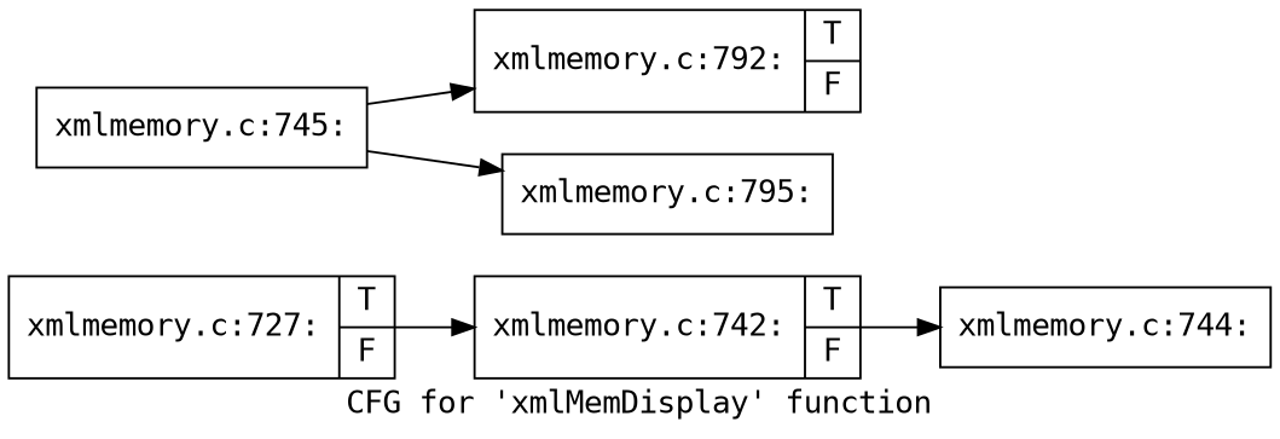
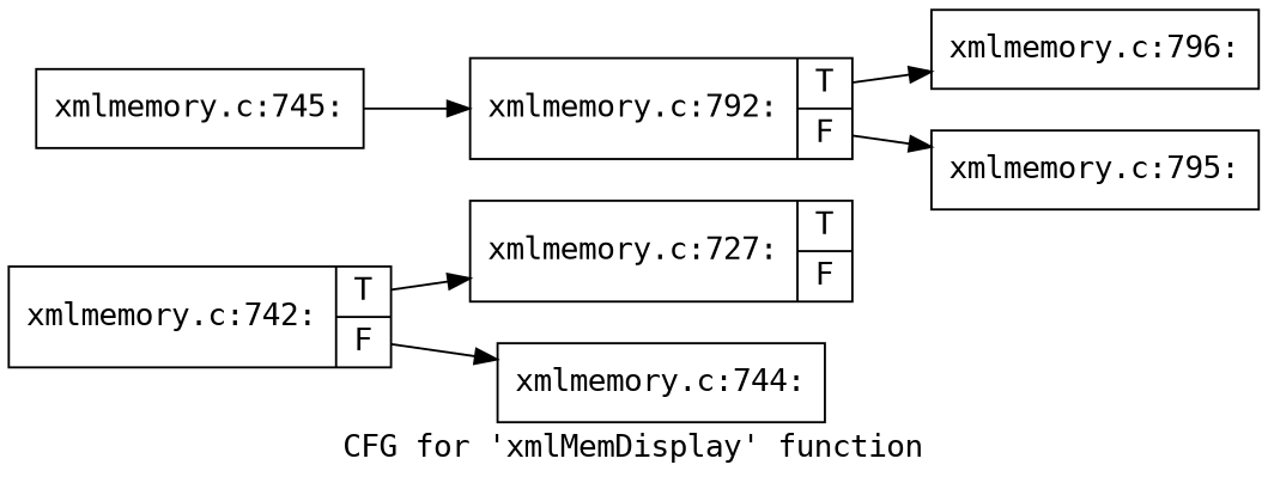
  digraph {
    fontname="DejaVu Sans Mono"
    label="CFG for 'xmlMemDisplay' function"
    rankdir=LR
    node [fontname="DejaVu Sans Mono" shape=record]
    edge [fontname="DejaVu Sans Mono"]
    n1 [label="{xmlmemory.c:727:|{<s0>T|<s1>F}}"]
    n2 [label="{xmlmemory.c:742:|{<s0>T|<s1>F}}"]
    n3 [label="{xmlmemory.c:744:}"]
    n4 [label="{xmlmemory.c:792:|{<s0>T|<s1>F}}"]
+   n5 [label="{xmlmemory.c:796:}"]
    n6 [label="{xmlmemory.c:795:}"]
    n7 [label="{xmlmemory.c:745:}"]
-   n1 -> n2
+   n2 -> n1
    n2 -> n3
-   n7 -> n6
+   n4 -> n5
+   n4 -> n6
    n7 -> n4
  }
